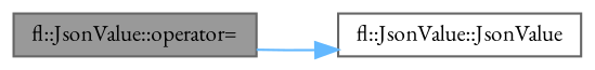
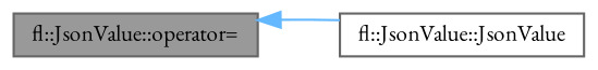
  digraph {
    rankdir=LR
    fontname="EB Garamond"
    node [fontname="EB Garamond" fontsize=10 shape=box style=filled]
    n1 [color=gray40 fillcolor=grey60 fontcolor=black height=0.2 label="fl::JsonValue::operator=" width=0.4]
    n2 [color=grey40 fillcolor=white height=0.2 label="fl::JsonValue::JsonValue" width=0.4]
-   n1 -> n2 [color=steelblue1 fontname="EB Garamond" fontsize=10 labelfontname=Helvetica labelfontsize=10 style=solid]
+   n2 -> n1 [color=steelblue1 fontname="EB Garamond" fontsize=10 labelfontname=Helvetica labelfontsize=10 style=solid]
  }
